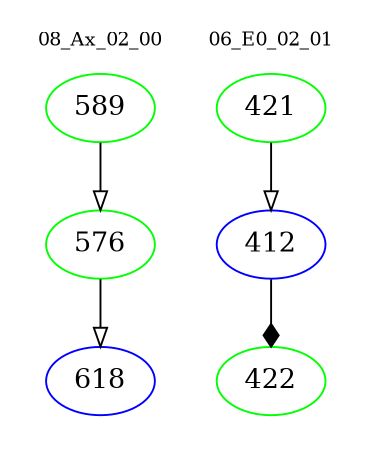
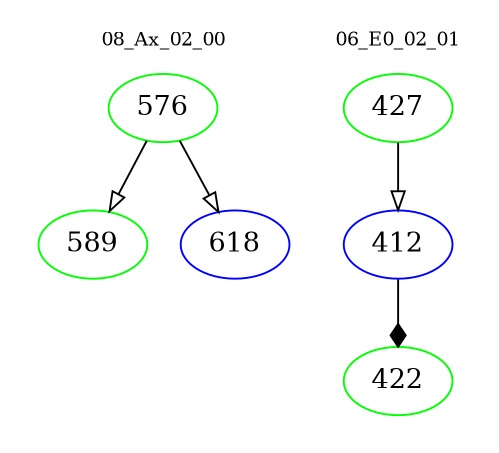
  digraph {
    node [color=green]
    edge [arrowhead=onormal color=black]
    n1 [label=589]
    n2 [label=576]
    n3 [color=blue label=618]
-   n4 [label=421]
+   n4 [label=427]
    n5 [color=blue label=412]
    n6 [label=422]
    subgraph cluster_1 {
      color=white
      fontsize=10
      label="08_Ax_02_00"
      n1
      n2
      n3
    }
    subgraph cluster_2 {
      color=white
      fontsize=10
      label="06_E0_02_01"
      n4
      n5
      n6
    }
-   n1 -> n2
+   n2 -> n1
    n2 -> n3
    n4 -> n5
    n5 -> n6 [arrowhead=diamond]
  }
